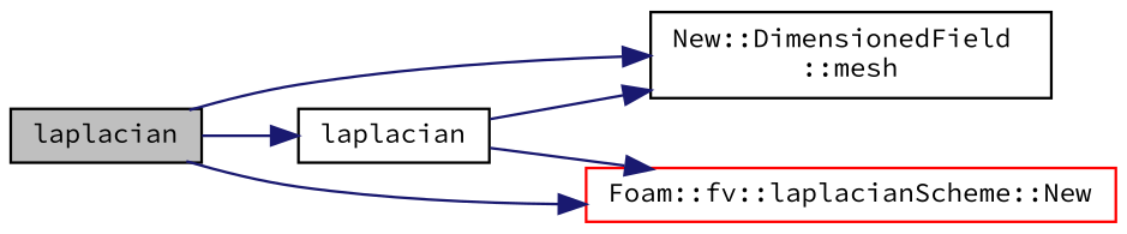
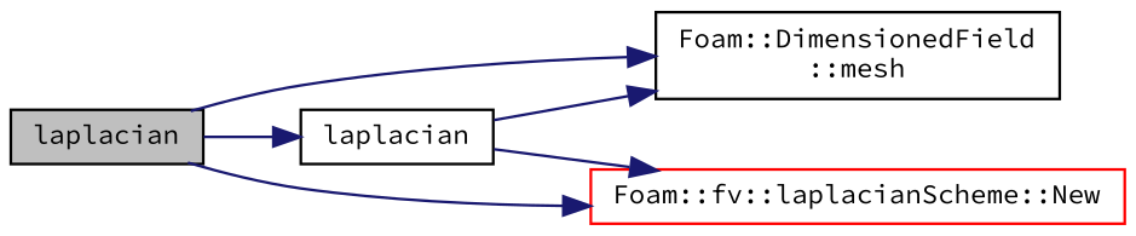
  digraph {
    rankdir=LR
    fontname="Source Code Pro"
    node [color=black fontname="Source Code Pro" fontsize=10 shape=record]
    edge [color=midnightblue fontname="Source Code Pro" fontsize=10 labelfontname=FreeSans labelfontsize=10 style=solid]
    n1 [fillcolor=grey75 fontcolor=black height=0.2 label=laplacian style=filled width=0.4]
    n2 [height=0.2 label=laplacian width=0.4]
-   n3 [height=0.2 label="New::DimensionedField\l::mesh" width=0.4]
+   n3 [height=0.2 label="Foam::DimensionedField\l::mesh" width=0.4]
    n4 [color=red height=0.2 label="Foam::fv::laplacianScheme::New" width=0.4]
    n1 -> n2
    n1 -> n3
    n1 -> n4
    n2 -> n3
    n2 -> n4
  }
